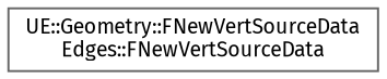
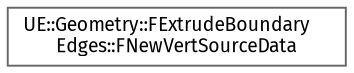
  digraph {
    rankdir=LR
    fontname="Fira Sans"
-   n1 [color=grey40 fillcolor=white fontname="Fira Sans" fontsize=10 height=0.2 label="UE::Geometry::FNewVertSourceData\lEdges::FNewVertSourceData" shape=box style=filled width=0.4]
+   n1 [color=grey40 fillcolor=white fontname="Fira Sans" fontsize=10 height=0.2 label="UE::Geometry::FExtrudeBoundary\lEdges::FNewVertSourceData" shape=box style=filled width=0.4]
  }
